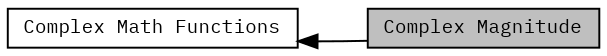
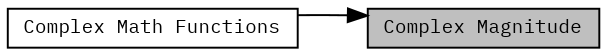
  digraph {
    rankdir=LR
    fontname="IBM Plex Mono"
    node [color=black fontname="IBM Plex Mono" fontsize=10 shape=record style=filled]
    n1 [fillcolor=white height=0.2 label="Complex Math Functions" width=0.4]
    n2 [fillcolor=grey75 fontcolor=black height=0.2 label="Complex Magnitude" width=0.4]
-   n1 -> n2 [dir=back fontname="IBM Plex Mono" fontsize=10 labelfontname=Helvetica labelfontsize=10 shape=plaintext style=solid]
+   n2 -> n1 [dir=back fontname="IBM Plex Mono" fontsize=10 labelfontname=Helvetica labelfontsize=10 shape=plaintext style=solid]
  }
